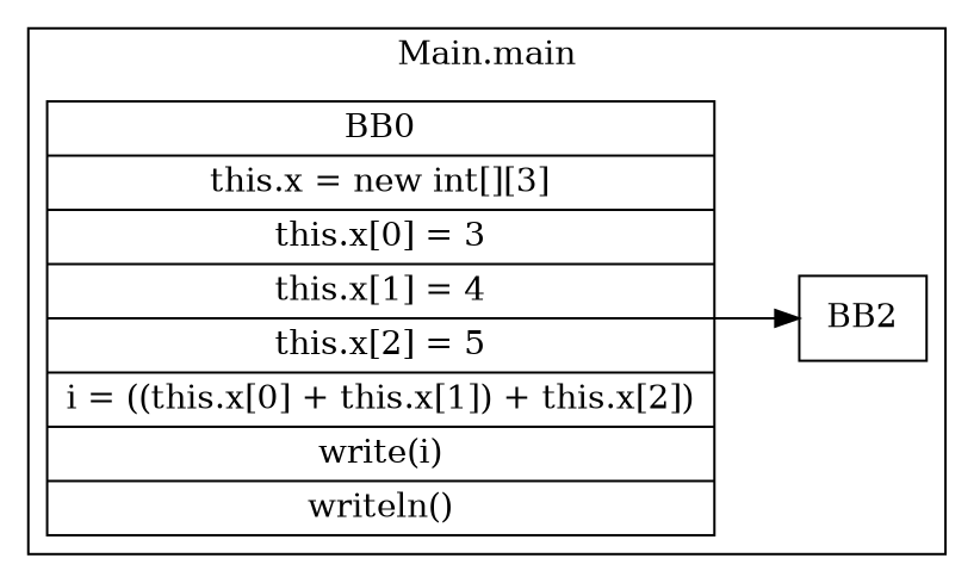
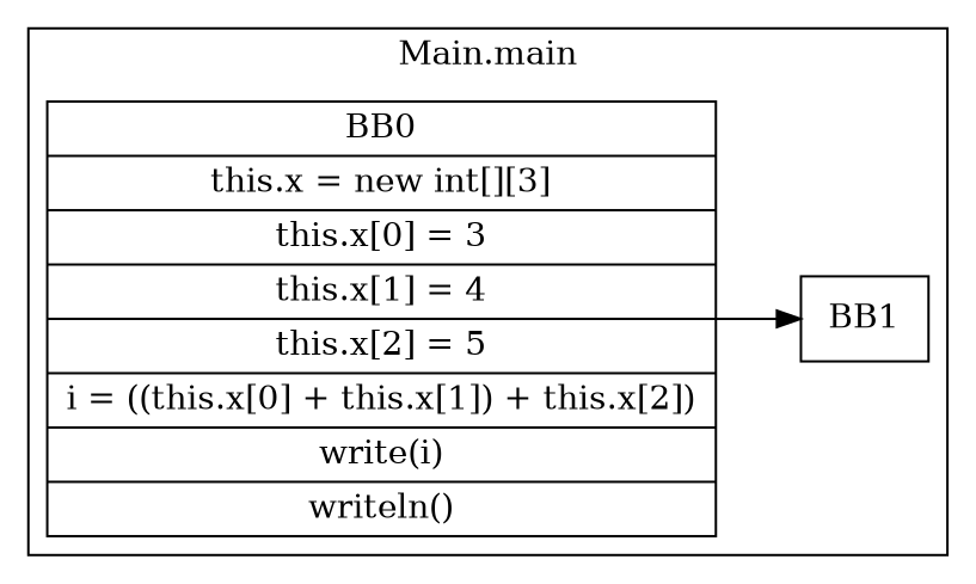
  digraph {
    rankdir=LR
    node [shape=record]
    n1 [label="BB0|this.x = new int[][3]|this.x[0] = 3|this.x[1] = 4|this.x[2] = 5|i = ((this.x[0] + this.x[1]) + this.x[2])|write(i)|writeln()"]
-   n2 [label=BB2]
+   n2 [label=BB1]
    subgraph cluster_1 {
      label="Main.main"
      n1
      n2
    }
    n1 -> n2
  }
